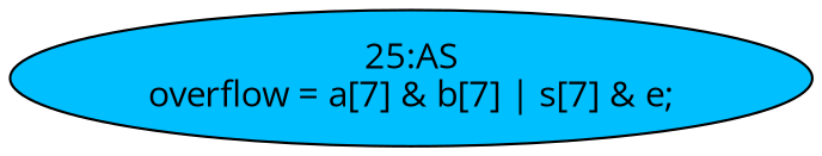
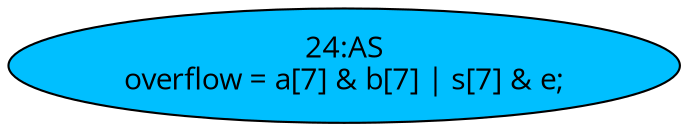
  strict digraph {
    fontname="Open Sans"
-   n1 [ast="<pyverilog.vparser.ast.Assign object at 0x7fb326f73c50>" def_var="['overflow']" fillcolor=deepskyblue label="25:AS\noverflow = a[7] & b[7] | s[7] & e;" statements="[]" style=filled typ=Assign use_var="['a', 'b', 's', 'e']" fontname="Open Sans"]
+   n1 [ast="<pyverilog.vparser.ast.Assign object at 0x7fb326f73c50>" def_var="['overflow']" fillcolor=deepskyblue label="24:AS\noverflow = a[7] & b[7] | s[7] & e;" statements="[]" style=filled typ=Assign use_var="['a', 'b', 's', 'e']" fontname="Open Sans"]
  }
